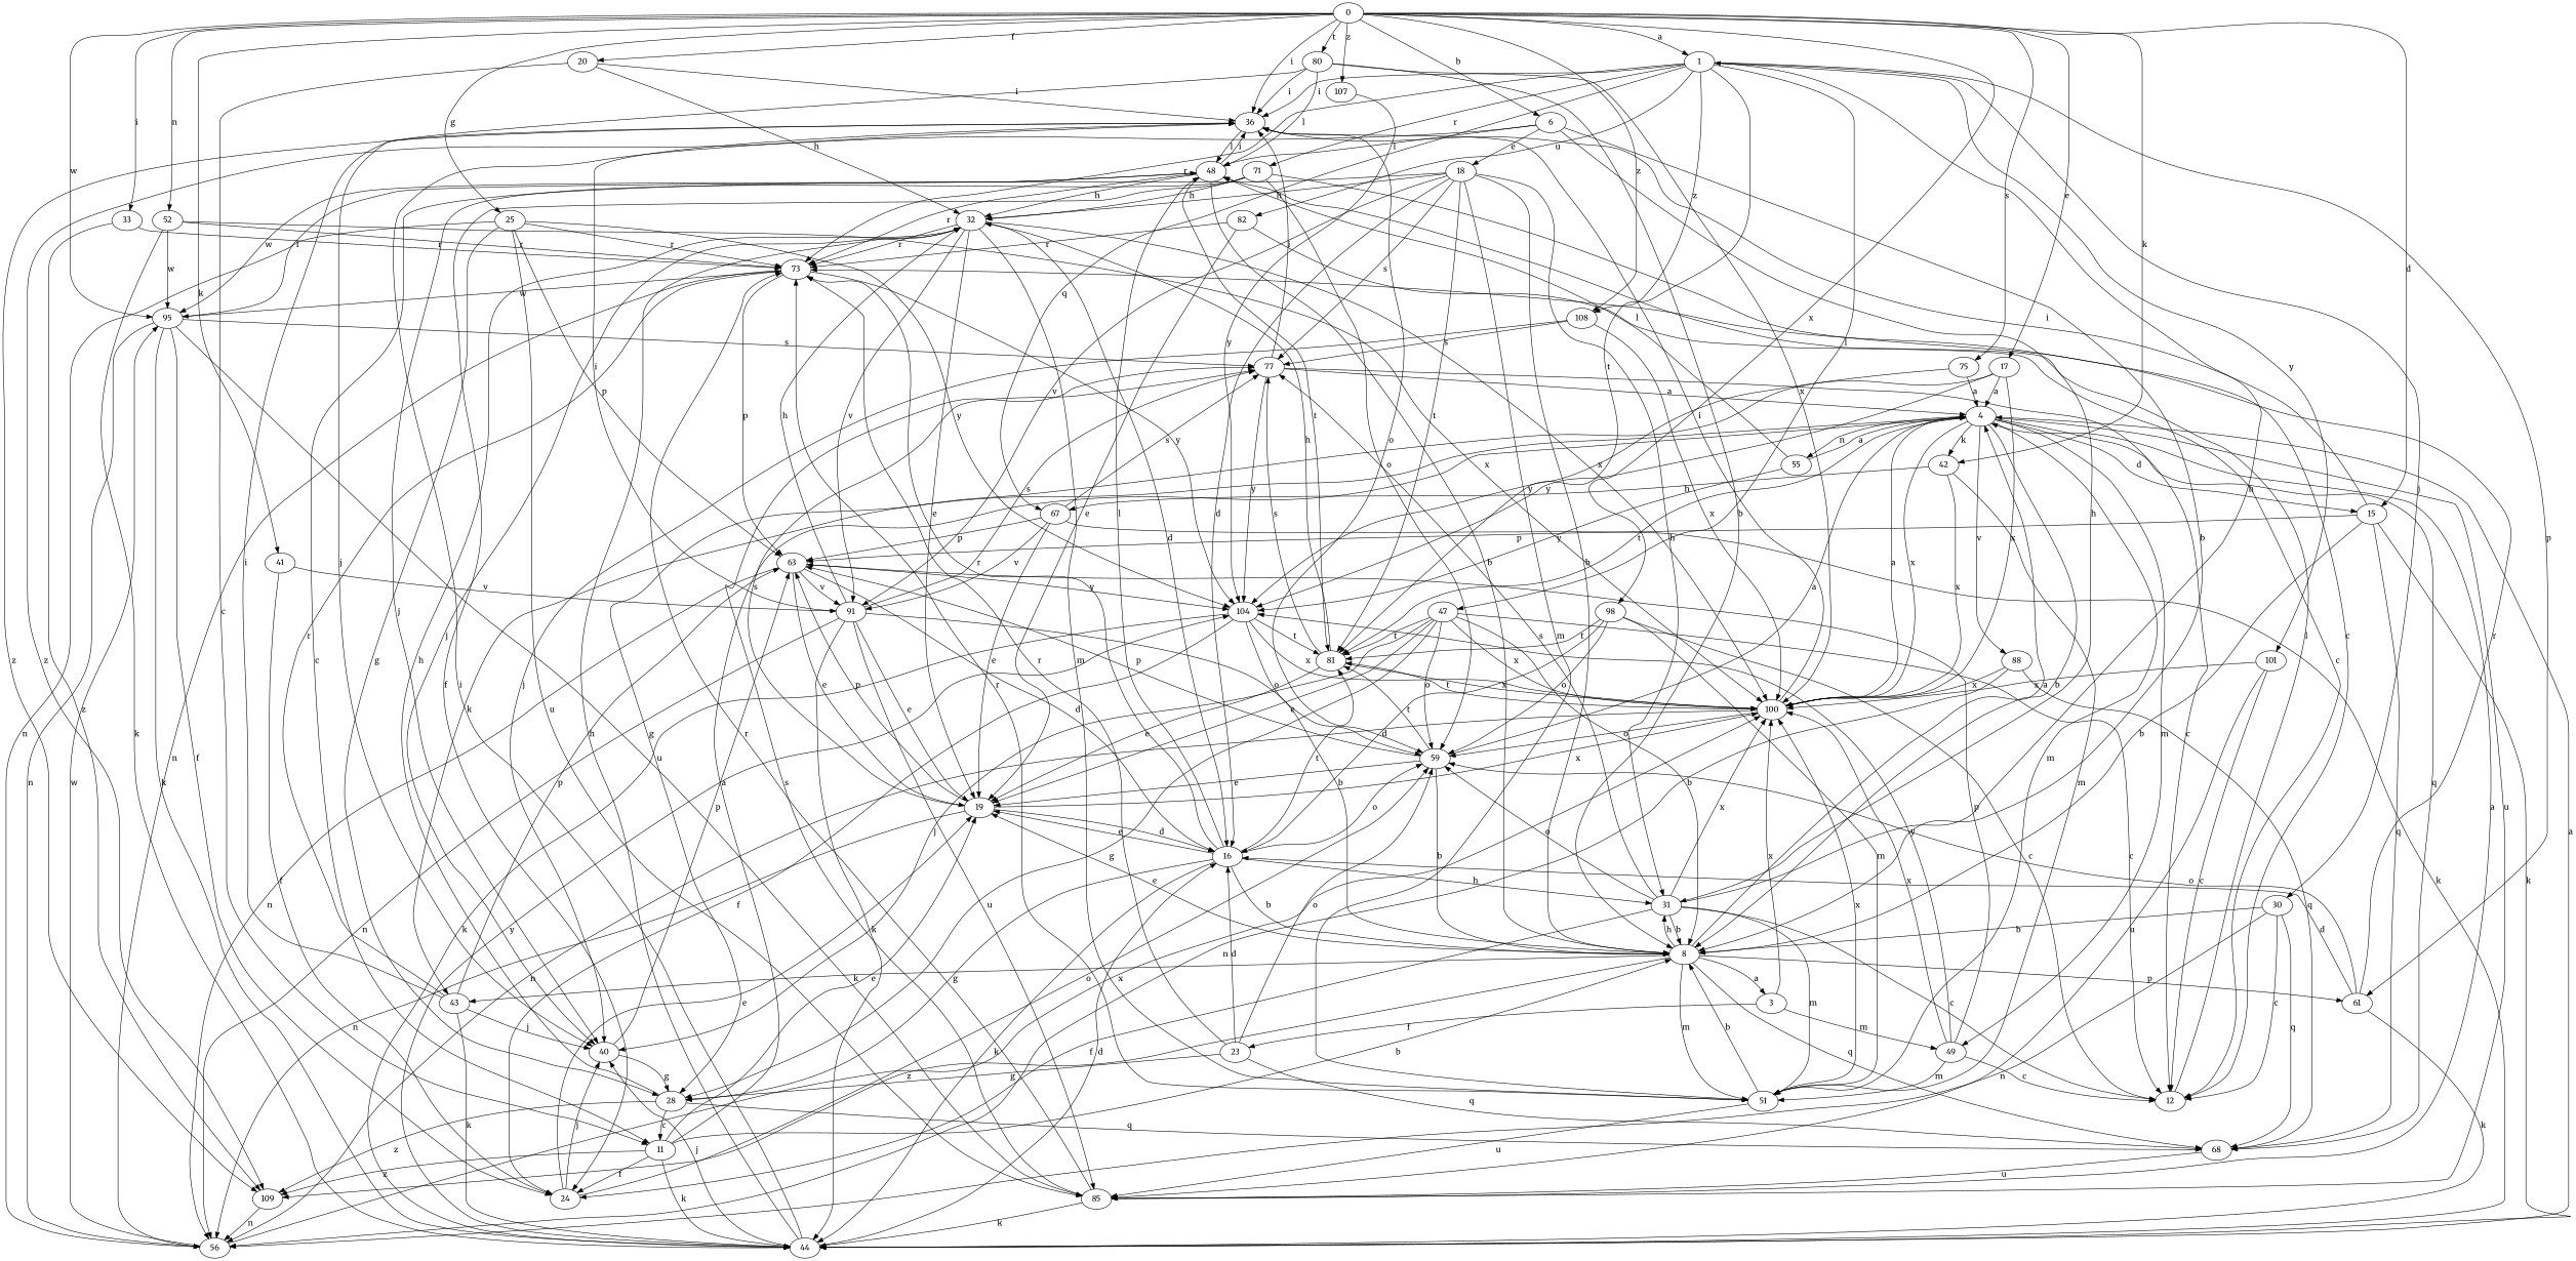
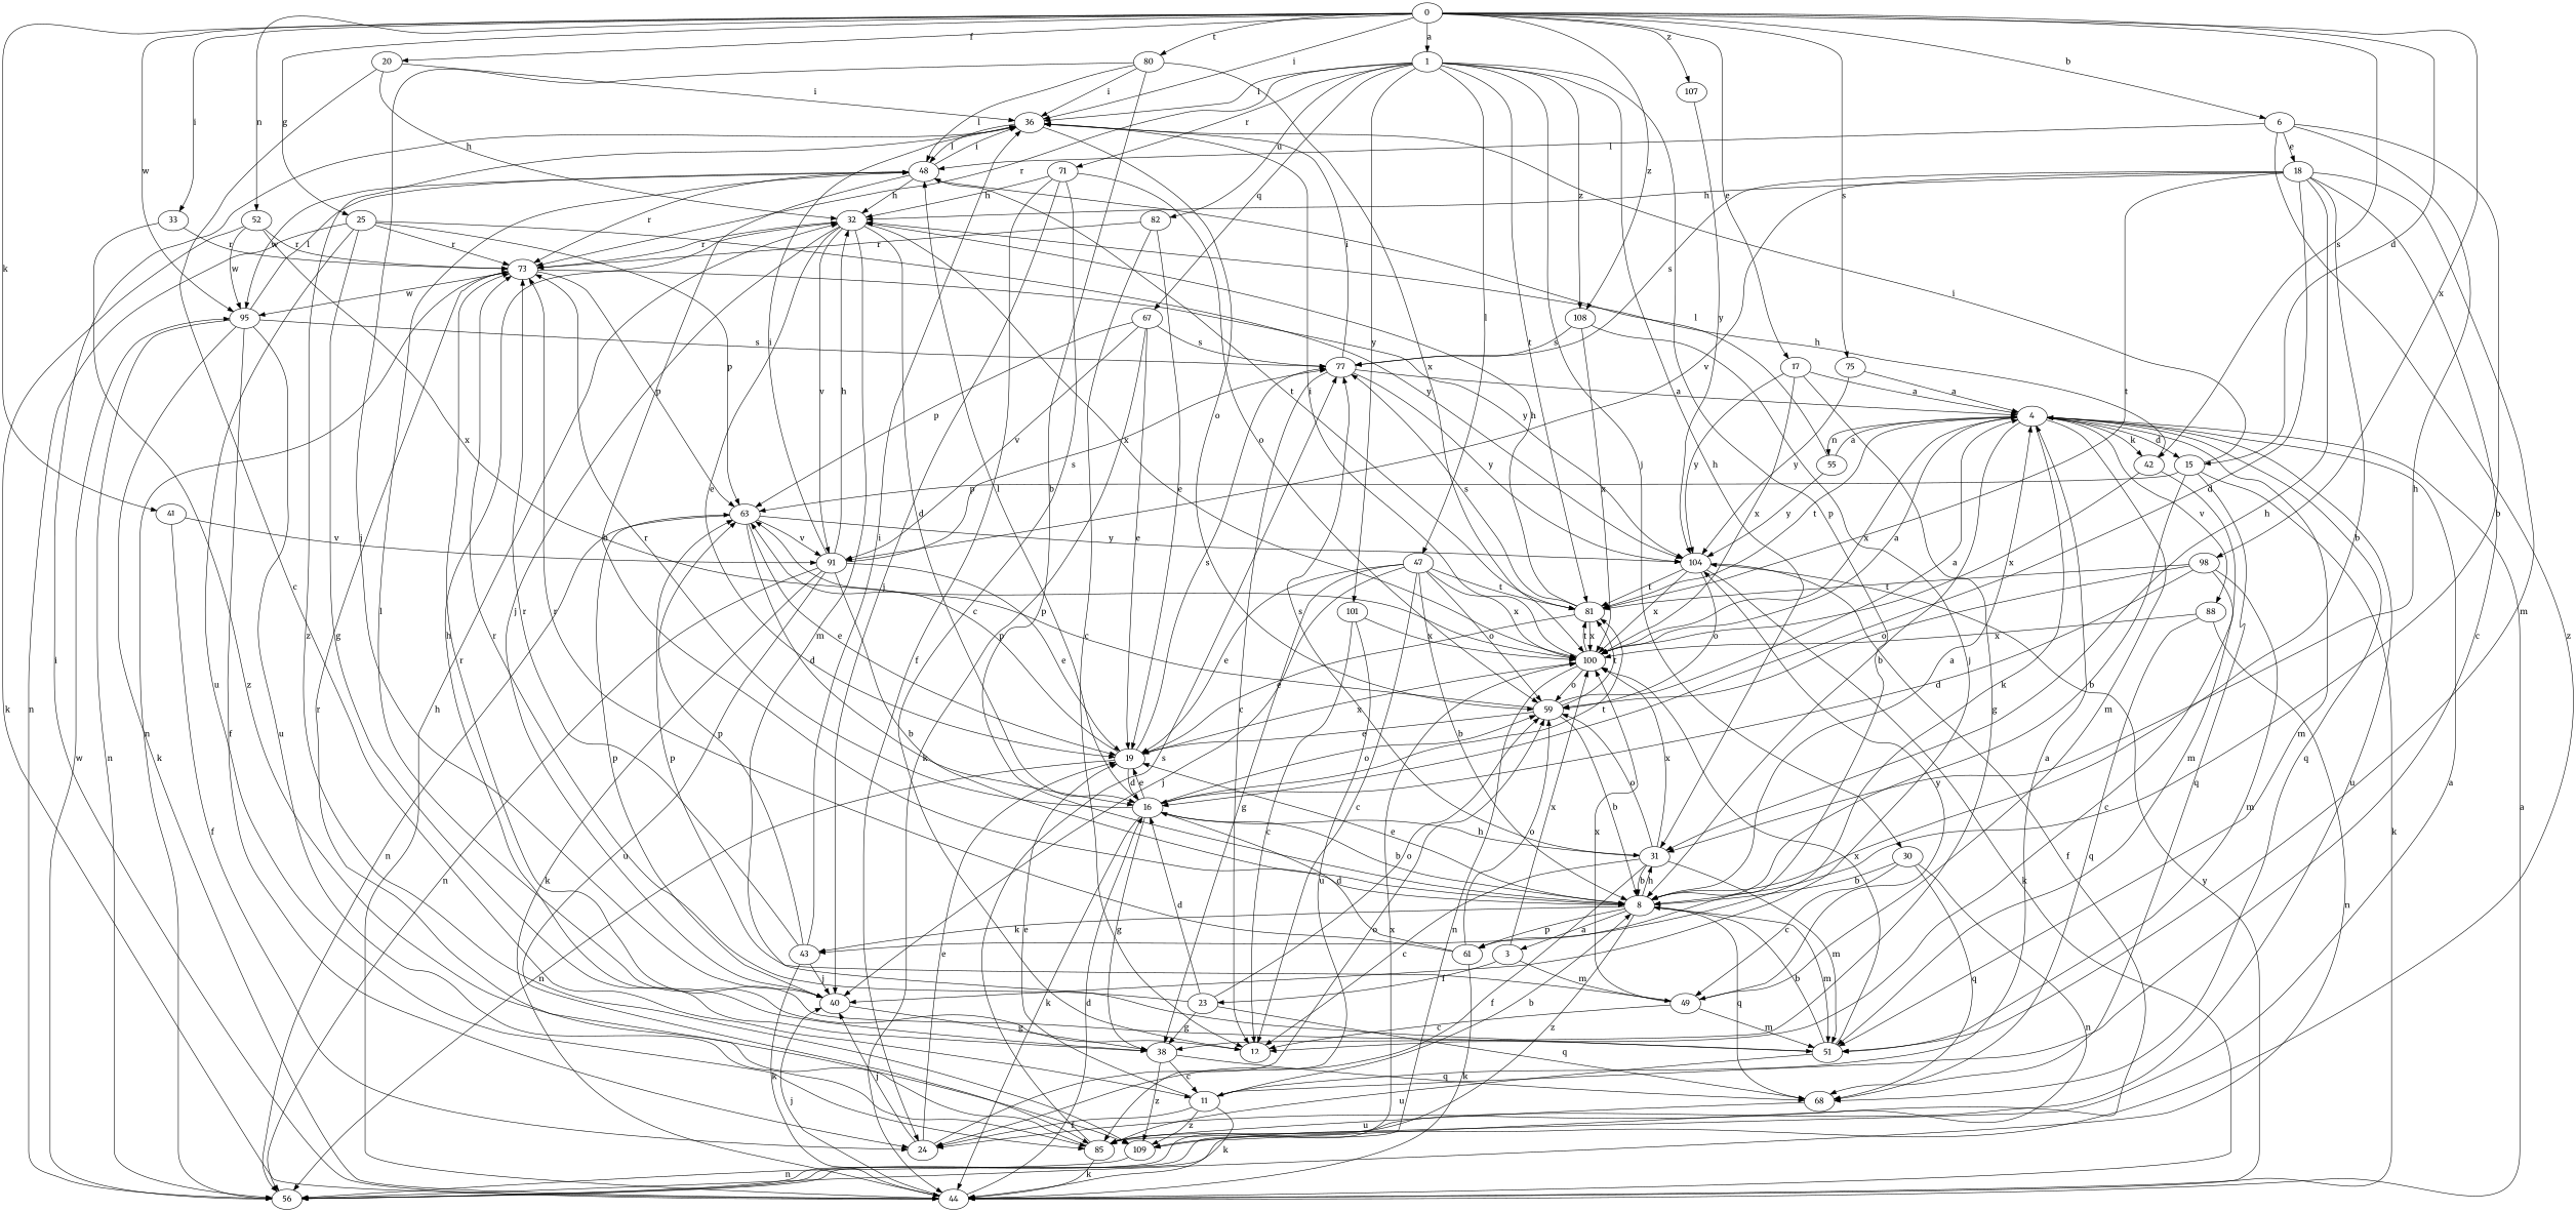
  strict digraph {
    fontname=Merriweather
    node [fontname=Merriweather]
    edge [fontname=Merriweather]
    0
    1
    6
    15
    17
    20
    25
    33
    36
    41
    42
    52
    75
    80
    95
    98
    107
    108
    31
    n20 [label=30]
    47
    61
    67
    71
    73
    81
    82
    101
    8
    18
    48
    109
    68
    44
    63
    100
    4
-   28
+   28 [label=38]
    104
    11
    32
    85
    56
    59
    24
    91
    51
    40
    77
    12
    16
    19
    3
    23
    49
    43
    55
    88
    0 -> 1 [label=a]
    0 -> 6 [label=b]
    0 -> 15 [label=d]
    0 -> 17 [label=e]
    0 -> 20 [label=f]
    0 -> 25 [label=g]
    0 -> 33 [label=i]
    0 -> 36 [label=i]
    0 -> 41 [label=k]
-   0 -> 42 [label=k]
+   0 -> 42 [label=s]
    0 -> 52 [label=n]
    0 -> 75 [label=s]
    0 -> 80 [label=t]
    0 -> 95 [label=w]
    0 -> 98 [label=x]
    0 -> 107 [label=z]
    0 -> 108 [label=z]
    1 -> 36 [label=i]
    1 -> 108 [label=z]
-   31 -> 1 [label=h]
+   1 -> 31 [label=h]
    1 -> n20 [label=j]
    1 -> 47 [label=l]
    1 -> 61 [label=p]
    1 -> 67 [label=q]
    1 -> 71 [label=r]
    1 -> 73 [label=r]
    1 -> 81 [label=t]
    1 -> 82 [label=u]
    1 -> 101 [label=y]
    6 -> 31 [label=h]
    6 -> 8 [label=b]
    6 -> 18 [label=e]
    6 -> 48 [label=l]
    6 -> 109 [label=z]
    15 -> 36 [label=i]
    15 -> 8 [label=b]
    15 -> 68 [label=q]
    15 -> 44 [label=k]
    15 -> 63 [label=p]
    17 -> 100 [label=x]
    17 -> 4 [label=a]
    17 -> 28 [label=g]
    17 -> 104 [label=y]
    20 -> 36 [label=i]
    20 -> 11 [label=c]
    20 -> 32 [label=h]
    25 -> 73 [label=r]
    25 -> 63 [label=p]
    25 -> 28 [label=g]
    25 -> 104 [label=y]
    25 -> 85 [label=u]
    25 -> 56 [label=n]
    33 -> 73 [label=r]
    33 -> 109 [label=z]
    36 -> 48 [label=l]
    36 -> 109 [label=z]
    36 -> 59 [label=o]
    41 -> 24 [label=f]
    41 -> 91 [label=v]
    42 -> 100 [label=x]
-   42 -> 67 [label=h]
+   42 -> 32 [label=h]
    42 -> 51 [label=m]
    52 -> 95 [label=w]
    52 -> 73 [label=r]
    52 -> 44 [label=k]
    52 -> 100 [label=x]
    75 -> 4 [label=a]
    75 -> 104 [label=y]
    80 -> 36 [label=i]
    80 -> 8 [label=b]
    80 -> 48 [label=l]
    80 -> 100 [label=x]
    80 -> 40 [label=j]
    95 -> 48 [label=l]
    95 -> 44 [label=k]
    95 -> 85 [label=u]
    95 -> 56 [label=n]
    95 -> 24 [label=f]
    95 -> 77 [label=s]
    98 -> 81 [label=t]
    98 -> 59 [label=o]
    98 -> 51 [label=m]
    98 -> 12 [label=c]
    98 -> 16 [label=d]
    107 -> 104 [label=y]
    108 -> 100 [label=x]
    108 -> 40 [label=j]
    108 -> 77 [label=s]
    31 -> 8 [label=b]
    31 -> 100 [label=x]
    31 -> 59 [label=o]
    31 -> 24 [label=f]
    31 -> 51 [label=m]
    31 -> 77 [label=s]
    31 -> 12 [label=c]
    n20 -> 8 [label=b]
    n20 -> 68 [label=q]
    n20 -> 56 [label=n]
-   n20 -> 12 [label=c]
+   n20 -> 49 [label=c]
    47 -> 81 [label=t]
    47 -> 8 [label=b]
    47 -> 100 [label=x]
    47 -> 28 [label=g]
    47 -> 59 [label=o]
    47 -> 40 [label=j]
    47 -> 12 [label=c]
    47 -> 19 [label=e]
    61 -> 73 [label=r]
    61 -> 44 [label=k]
    61 -> 59 [label=o]
    61 -> 16 [label=d]
    67 -> 44 [label=k]
    67 -> 63 [label=p]
    67 -> 91 [label=v]
    67 -> 77 [label=s]
    67 -> 19 [label=e]
    71 -> 32 [label=h]
    71 -> 59 [label=o]
    71 -> 24 [label=f]
    71 -> 40 [label=j]
    71 -> 12 [label=c]
    73 -> 95 [label=w]
    73 -> 63 [label=p]
    73 -> 104 [label=y]
    73 -> 56 [label=n]
    81 -> 100 [label=x]
    81 -> 32 [label=h]
    81 -> 77 [label=s]
    81 -> 19 [label=e]
    82 -> 73 [label=r]
    82 -> 12 [label=c]
    82 -> 19 [label=e]
    101 -> 100 [label=x]
    101 -> 85 [label=u]
    101 -> 12 [label=c]
    8 -> 31 [label=h]
    8 -> 61 [label=p]
    8 -> 109 [label=z]
    8 -> 68 [label=q]
    8 -> 4 [label=a]
    8 -> 51 [label=m]
    8 -> 19 [label=e]
    8 -> 3 [label=a]
    8 -> 43 [label=k]
    18 -> 31 [label=h]
    18 -> 81 [label=t]
    18 -> 8 [label=b]
    18 -> 11 [label=c]
    18 -> 32 [label=h]
    18 -> 91 [label=v]
    18 -> 51 [label=m]
    18 -> 77 [label=s]
    18 -> 16 [label=d]
    48 -> 36 [label=i]
    48 -> 95 [label=w]
    48 -> 73 [label=r]
    48 -> 81 [label=t]
    48 -> 8 [label=b]
    48 -> 32 [label=h]
    109 -> 56 [label=n]
    68 -> 85 [label=u]
    44 -> 36 [label=i]
    44 -> 4 [label=a]
    44 -> 104 [label=y]
    44 -> 32 [label=h]
    44 -> 40 [label=j]
    44 -> 16 [label=d]
    63 -> 104 [label=y]
    63 -> 56 [label=n]
    63 -> 91 [label=v]
    63 -> 16 [label=d]
    63 -> 19 [label=e]
    100 -> 36 [label=i]
    100 -> 81 [label=t]
    100 -> 4 [label=a]
    100 -> 56 [label=n]
    100 -> 59 [label=o]
    4 -> 15 [label=d]
    4 -> 42 [label=k]
    4 -> 81 [label=t]
    4 -> 8 [label=b]
    4 -> 68 [label=q]
    4 -> 100 [label=x]
    4 -> 85 [label=u]
    4 -> 51 [label=m]
    4 -> 49 [label=m]
    4 -> 43 [label=k]
    4 -> 55 [label=n]
    4 -> 88 [label=v]
    28 -> 109 [label=z]
    28 -> 68 [label=q]
    28 -> 11 [label=c]
    28 -> 32 [label=h]
    104 -> 81 [label=t]
    104 -> 44 [label=k]
    104 -> 100 [label=x]
    104 -> 59 [label=o]
    104 -> 24 [label=f]
    11 -> 8 [label=b]
    11 -> 109 [label=z]
    11 -> 44 [label=k]
    11 -> 4 [label=a]
    11 -> 24 [label=f]
    11 -> 19 [label=e]
    32 -> 73 [label=r]
    32 -> 100 [label=x]
    32 -> 91 [label=v]
    32 -> 51 [label=m]
    32 -> 40 [label=j]
    32 -> 16 [label=d]
    32 -> 19 [label=e]
    85 -> 73 [label=r]
    85 -> 44 [label=k]
    85 -> 4 [label=a]
    85 -> 77 [label=s]
    56 -> 95 [label=w]
    56 -> 100 [label=x]
    59 -> 81 [label=t]
    59 -> 8 [label=b]
    59 -> 63 [label=p]
    59 -> 4 [label=a]
    59 -> 19 [label=e]
    24 -> 59 [label=o]
    24 -> 40 [label=j]
    24 -> 19 [label=e]
    91 -> 36 [label=i]
    91 -> 8 [label=b]
    91 -> 44 [label=k]
    91 -> 32 [label=h]
    91 -> 85 [label=u]
    91 -> 56 [label=n]
    91 -> 77 [label=s]
    91 -> 19 [label=e]
    51 -> 73 [label=r]
    51 -> 8 [label=b]
    51 -> 100 [label=x]
    51 -> 85 [label=u]
    40 -> 63 [label=p]
    40 -> 28 [label=g]
    77 -> 36 [label=i]
    77 -> 4 [label=a]
    77 -> 104 [label=y]
    77 -> 12 [label=c]
    12 -> 48 [label=l]
    16 -> 31 [label=h]
    16 -> 73 [label=r]
    16 -> 81 [label=t]
    16 -> 8 [label=b]
    16 -> 48 [label=l]
    16 -> 44 [label=k]
    16 -> 28 [label=g]
    16 -> 59 [label=o]
    16 -> 19 [label=e]
    19 -> 63 [label=p]
    19 -> 100 [label=x]
    19 -> 56 [label=n]
    19 -> 77 [label=s]
    19 -> 16 [label=d]
    3 -> 100 [label=x]
    3 -> 23 [label=f]
    3 -> 49 [label=m]
    23 -> 73 [label=r]
    23 -> 68 [label=q]
    23 -> 28 [label=g]
    23 -> 59 [label=o]
    23 -> 16 [label=d]
    49 -> 63 [label=p]
    49 -> 100 [label=x]
    49 -> 104 [label=y]
    49 -> 51 [label=m]
    49 -> 12 [label=c]
    43 -> 36 [label=i]
    43 -> 73 [label=r]
    43 -> 44 [label=k]
    43 -> 63 [label=p]
    43 -> 40 [label=j]
    55 -> 48 [label=l]
    55 -> 4 [label=a]
    55 -> 104 [label=y]
    88 -> 68 [label=q]
    88 -> 100 [label=x]
    88 -> 56 [label=n]
  }
